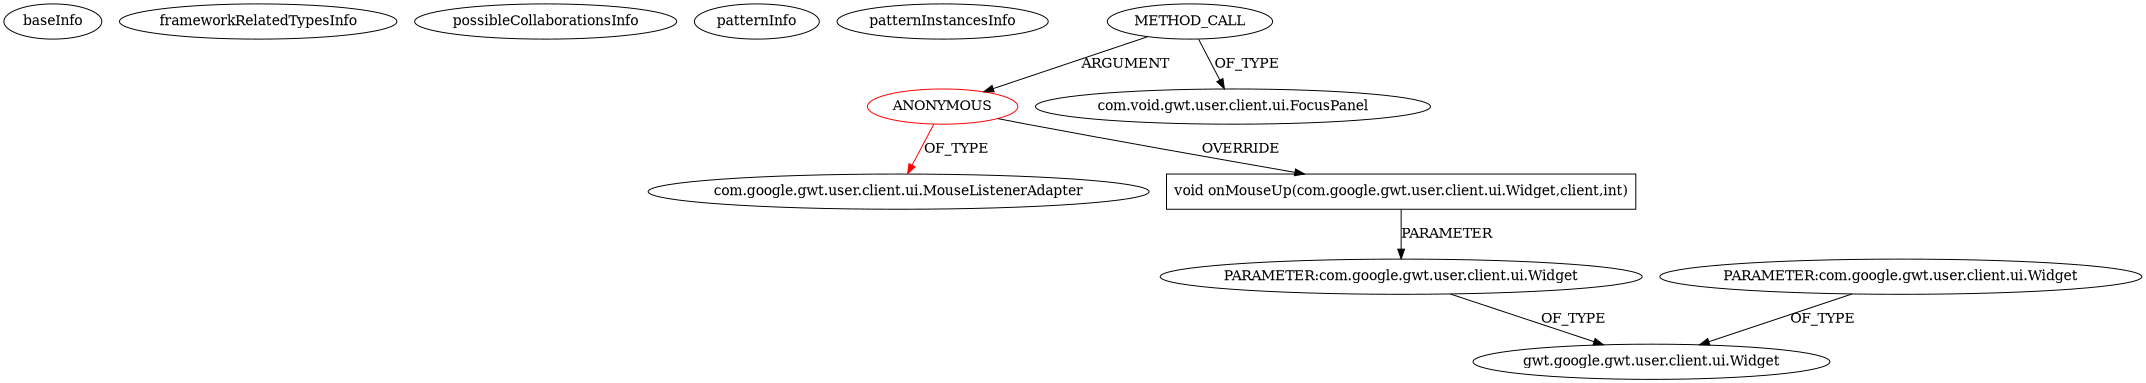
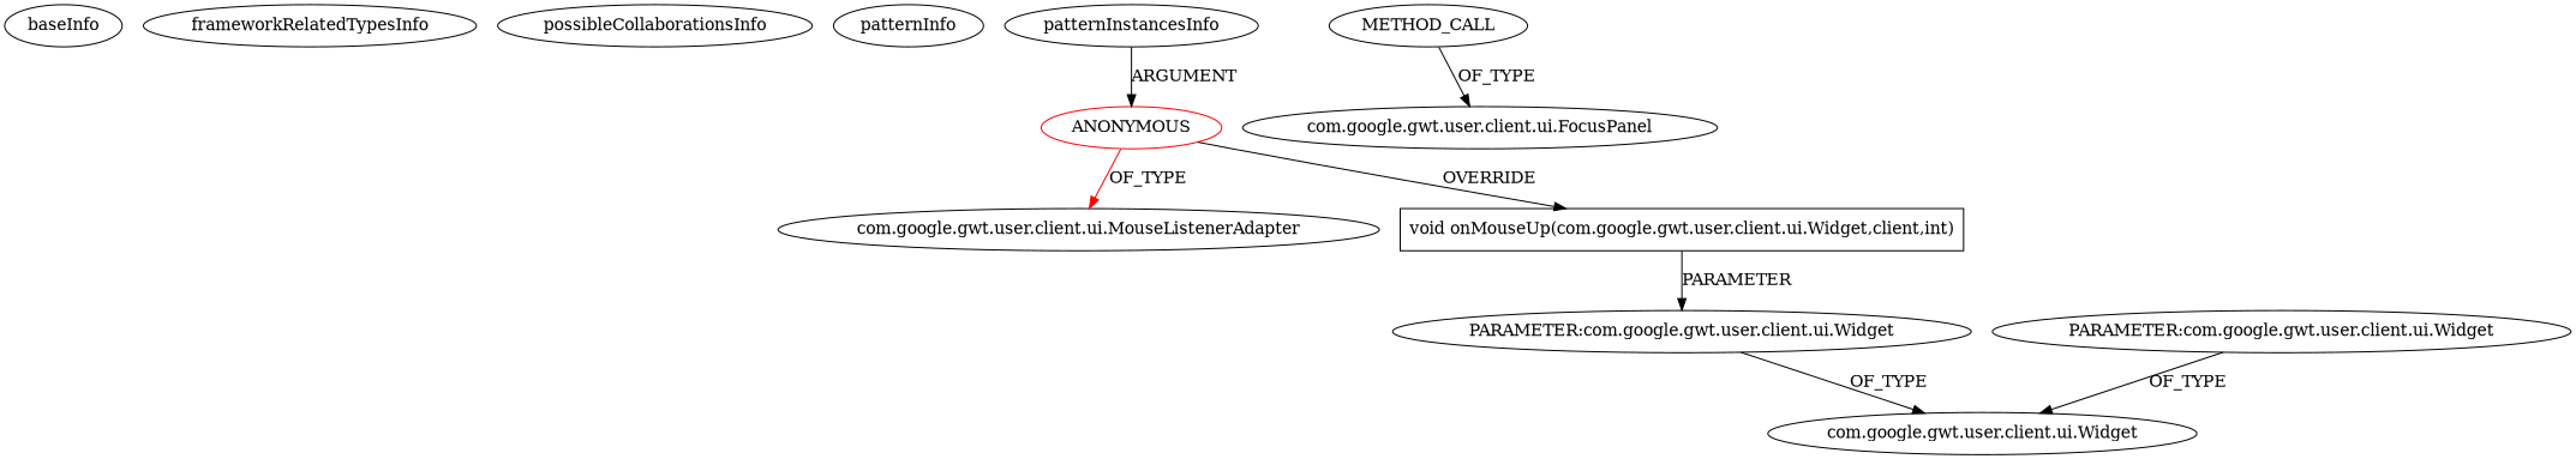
  digraph {
    node [isFrameworkType=false]
    baseInfo [category=pattern graphId=1301 isAnonymous=true possibleRelation=false isFrameworkType=""]
    frameworkRelatedTypesInfo [0="com.google.gwt.user.client.ui.MouseListenerAdapter" isFrameworkType=""]
    possibleCollaborationsInfo [isFrameworkType=""]
    patternInfo [frequency=2.0 patternRootClient=0 isFrameworkType=""]
    patternInstancesInfo [0="hmiguellima-ugat~/hmiguellima-ugat/ugat-master/src/org/ucp/gwt/widgets/ImageButton.java~void ImageButton(java.lang.String)~2995" 1="hmiguellima-ugat~/hmiguellima-ugat/ugat-master/src/org/ucp/gwt/widgets/TooltipMouseListener.java~void TooltipMouseListener(java.lang.String,java.lang.String)~2971" isFrameworkType=""]
    n6 [label="com.google.gwt.user.client.ui.MouseListenerAdapter" vertexType=FRAMEWORK_CLASS_TYPE]
    n7 [color=red label=ANONYMOUS vertexType=ROOT_ANONYMOUS_DECLARATION]
    n8 [label="void onMouseUp(com.google.gwt.user.client.ui.Widget,client,int)" shape=box vertexType=OVERRIDING_METHOD_DECLARATION]
    n9 [label="PARAMETER:com.google.gwt.user.client.ui.Widget" vertexType=PARAMETER_DECLARATION]
    n10 [label=METHOD_CALL vertexType=OUTSIDE_CALL]
-   n11 [label="com.void.gwt.user.client.ui.FocusPanel" vertexType=FRAMEWORK_CLASS_TYPE]
-   n12 [label="gwt.google.gwt.user.client.ui.Widget" vertexType=FRAMEWORK_CLASS_TYPE]
+   n11 [label="com.google.gwt.user.client.ui.FocusPanel" vertexType=FRAMEWORK_CLASS_TYPE]
+   n12 [label="com.google.gwt.user.client.ui.Widget" vertexType=FRAMEWORK_CLASS_TYPE]
    n13 [label="PARAMETER:com.google.gwt.user.client.ui.Widget" vertexType=PARAMETER_DECLARATION]
    n7 -> n6 [color=red label=OF_TYPE]
    n7 -> n8 [label=OVERRIDE]
    n8 -> n9 [label=PARAMETER]
    n9 -> n12 [label=OF_TYPE]
-   n10 -> n7 [label=ARGUMENT]
+   patternInstancesInfo -> n7 [label=ARGUMENT]
    n10 -> n11 [label=OF_TYPE]
    n13 -> n12 [label=OF_TYPE]
  }
